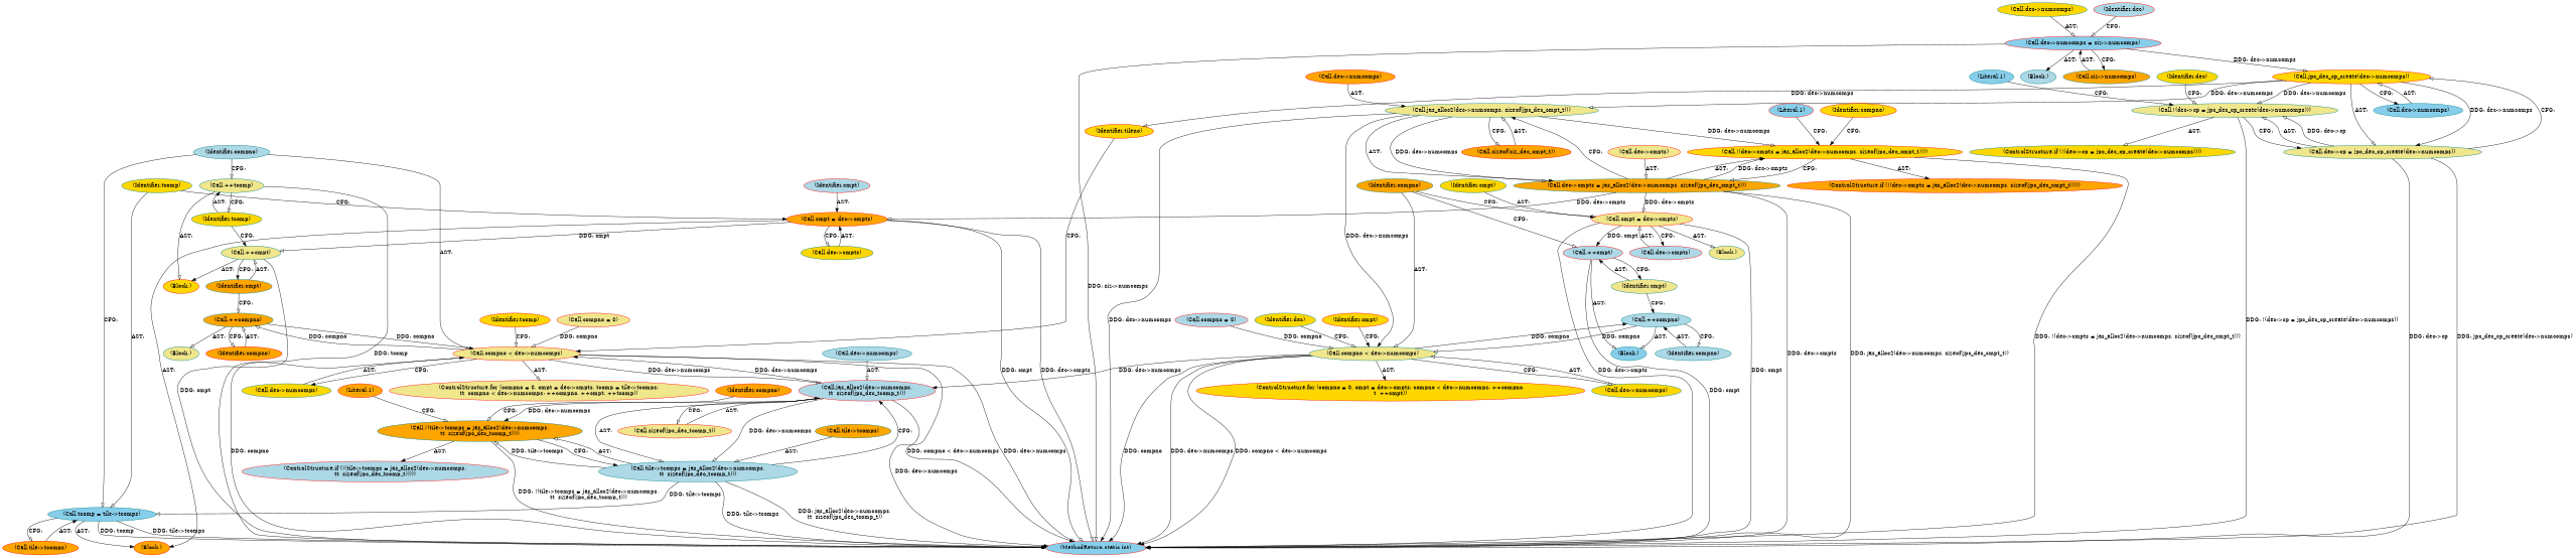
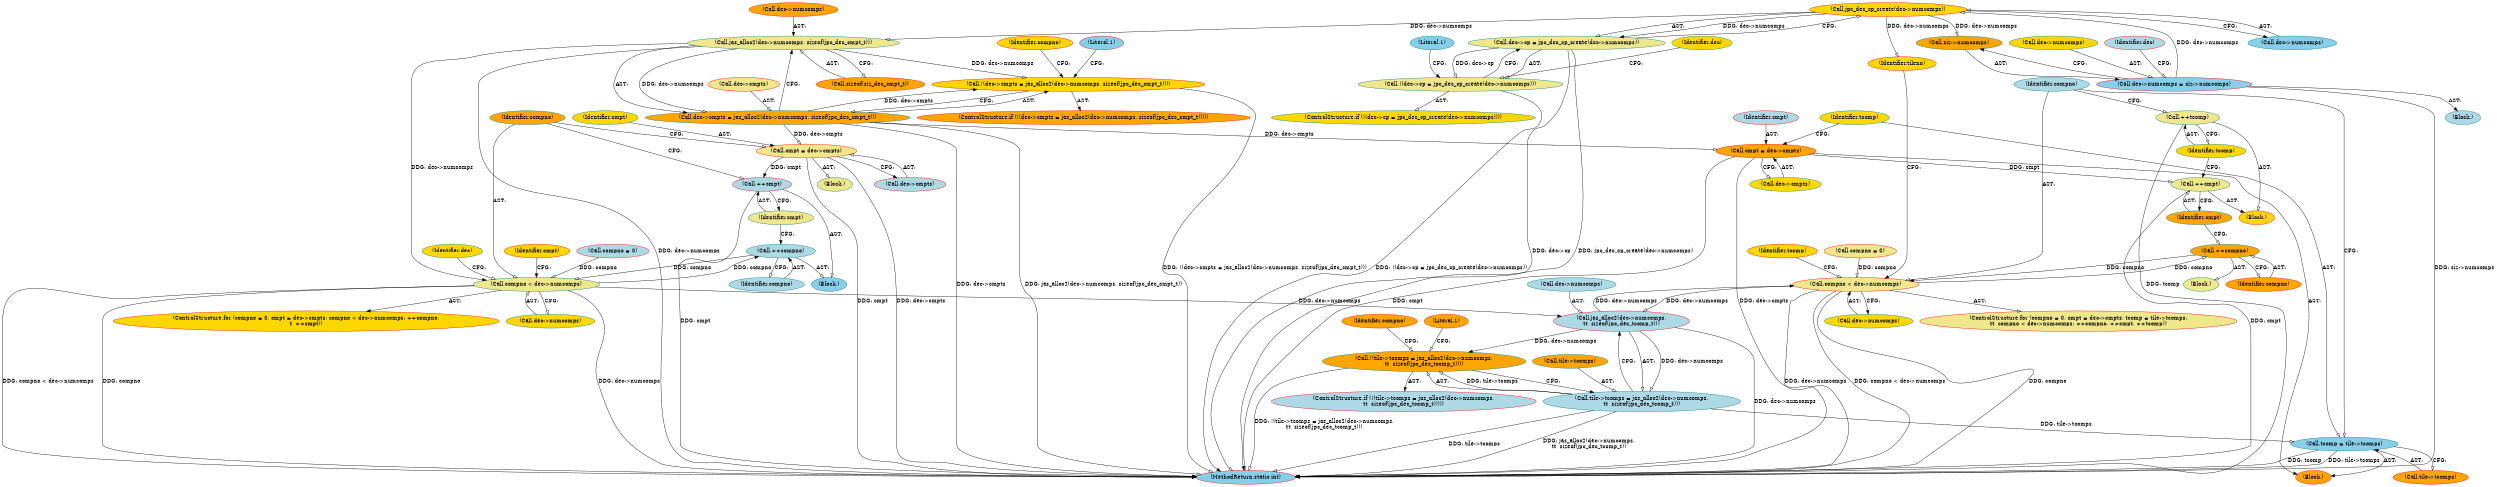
  digraph {
    node [color=teal fillcolor=gold style=filled]
    edge [arrowhead=onormal]
    n1 [color=red label="(Call,jpc_dec_cp_create(dec->numcomps))"]
    n2 [fillcolor=khaki label="(Call,!(dec->cp = jpc_dec_cp_create(dec->numcomps)))"]
    n3 [fillcolor=khaki label="(Call,dec->cp = jpc_dec_cp_create(dec->numcomps))"]
    n4 [fillcolor=khaki label="(Call,jas_alloc2(dec->numcomps, sizeof(jpc_dec_cmpt_t)))"]
    n5 [fillcolor=skyblue label="(Call,dec->numcomps)"]
    n6 [color=red label="(Identifier,tileno)"]
    n7 [color=red fillcolor=skyblue label="(MethodReturn,static int)"]
    n8 [label="(ControlStructure,if (!(dec->cp = jpc_dec_cp_create(dec->numcomps))))"]
    n9 [color=red label="(Call,!(dec->cmpts = jas_alloc2(dec->numcomps, sizeof(jpc_dec_cmpt_t))))"]
    n10 [fillcolor=orange label="(Call,dec->cmpts = jas_alloc2(dec->numcomps, sizeof(jpc_dec_cmpt_t)))"]
    n11 [fillcolor=khaki label="(Call,compno < dec->numcomps)"]
    n12 [color=red fillcolor=orange label="(Call,sizeof(siz_dec_cmpt_t))"]
    n13 [color=red fillcolor=skyblue label="(Call,dec->numcomps = siz->numcomps)"]
    n14 [fillcolor=lightblue label="(Block,)"]
    n15 [fillcolor=orange label="(Call,siz->numcomps)"]
    n16 [color=red fillcolor=orange label="(ControlStructure,if (!(dec->cmpts = jas_alloc2(dec->numcomps, sizeof(jpc_dec_cmpt_t)))))"]
    n17 [color=red fillcolor=khaki label="(Call,cmpt = dec->cmpts)"]
    n18 [color=red fillcolor=orange label="(Call,cmpt = dec->cmpts)"]
    n19 [fillcolor=lightblue label="(Call,++compno)"]
    n20 [color=red fillcolor=lightblue label="(Call,jas_alloc2(dec->numcomps,\n\t\t  sizeof(jpc_dec_tcomp_t)))"]
    n21 [color=red label="(ControlStructure,for (compno = 0, cmpt = dec->cmpts; compno < dec->numcomps; ++compno,\n\t  ++cmpt))"]
    n22 [label="(Call,dec->numcomps)"]
    n23 [color=red fillcolor=lightblue label="(Call,++cmpt)"]
    n24 [color=red fillcolor=lightblue label="(Call,dec->cmpts)"]
    n25 [fillcolor=khaki label="(Block,)"]
    n26 [fillcolor=khaki label="(Call,++cmpt)"]
    n27 [label="(Call,dec->cmpts)"]
    n28 [color=red fillcolor=orange label="(Block,)"]
    n29 [fillcolor=khaki label="(Identifier,cmpt)"]
    n30 [fillcolor=skyblue label="(Block,)"]
    n31 [fillcolor=orange label="(Identifier,cmpt)"]
    n32 [color=red label="(Block,)"]
    n33 [fillcolor=orange label="(Call,++compno)"]
    n34 [fillcolor=lightblue label="(Identifier,compno)"]
    n35 [fillcolor=orange label="(Call,!(tile->tcomps = jas_alloc2(dec->numcomps,\n\t\t  sizeof(jpc_dec_tcomp_t))))"]
    n36 [fillcolor=lightblue label="(Call,tile->tcomps = jas_alloc2(dec->numcomps,\n\t\t  sizeof(jpc_dec_tcomp_t)))"]
    n37 [color=red fillcolor=khaki label="(Call,compno < dec->numcomps)"]
-   n38 [color=red fillcolor=khaki label="(Call,sizeof(jpc_dec_tcomp_t))"]
    n39 [color=red fillcolor=lightblue label="(ControlStructure,if (!(tile->tcomps = jas_alloc2(dec->numcomps,\n\t\t  sizeof(jpc_dec_tcomp_t)))))"]
    n40 [fillcolor=skyblue label="(Call,tcomp = tile->tcomps)"]
    n41 [label="(Call,dec->numcomps)"]
    n42 [color=red fillcolor=khaki label="(ControlStructure,for (compno = 0, cmpt = dec->cmpts, tcomp = tile->tcomps;\n\t\t  compno < dec->numcomps; ++compno, ++cmpt, ++tcomp))"]
    n43 [color=red fillcolor=orange label="(Call,tile->tcomps)"]
    n44 [fillcolor=khaki label="(Call,++tcomp)"]
    n45 [label="(Identifier,tcomp)"]
    n46 [fillcolor=khaki label="(Block,)"]
    n47 [color=red fillcolor=orange label="(Identifier,compno)"]
    n48 [fillcolor=lightblue label="(Call,dec->numcomps)"]
    n49 [label="(Identifier,tcomp)"]
    n50 [fillcolor=orange label="(Identifier,compno)"]
    n51 [color=red fillcolor=lightblue label="(Call,compno = 0)"]
    n52 [color=red fillcolor=khaki label="(Call,compno = 0)"]
    n53 [label="(Identifier,dec)"]
    n54 [fillcolor=lightblue label="(Identifier,compno)"]
    n55 [label="(Call,dec->numcomps)"]
    n56 [color=red fillcolor=khaki label="(Call,dec->cmpts)"]
    n57 [color=red label="(Identifier,tcomp)"]
    n58 [label="(Identifier,dec)"]
    n59 [label="(Identifier,cmpt)"]
    n60 [color=red fillcolor=orange label="(Identifier,compno)"]
    n61 [color=red fillcolor=orange label="(Literal,1)"]
    n62 [color=red fillcolor=orange label="(Call,dec->numcomps)"]
    n63 [color=red fillcolor=lightblue label="(Identifier,dec)"]
    n64 [fillcolor=skyblue label="(Literal,1)"]
    n65 [color=red fillcolor=lightblue label="(Identifier,cmpt)"]
    n66 [color=red label="(Identifier,cmpt)"]
    n67 [color=red fillcolor=skyblue label="(Literal,1)"]
    n68 [color=red label="(Identifier,compno)"]
    n69 [fillcolor=orange label="(Call,tile->tcomps)"]
-   n1 -> n2 [label="DDG: dec->numcomps"]
+   n1 -> n15 [label="DDG: dec->numcomps"]
    n1 -> n3 [label="AST: "]
    n1 -> n3 [arrowhead=normal label="DDG: dec->numcomps"]
    n1 -> n4 [label="DDG: dec->numcomps"]
    n1 -> n5 [arrowhead=normal label="CFG: "]
    n1 -> n6 [label="DDG: dec->numcomps"]
    n2 -> n3 [arrowhead=normal label="CFG: "]
    n2 -> n7 [arrowhead=normal label="DDG: !(dec->cp = jpc_dec_cp_create(dec->numcomps))"]
    n2 -> n8 [label="AST: "]
    n3 -> n1 [label="CFG: "]
    n3 -> n2 [label="AST: "]
    n3 -> n2 [label="DDG: dec->cp"]
    n3 -> n7 [label="DDG: dec->cp"]
    n3 -> n7 [arrowhead=normal label="DDG: jpc_dec_cp_create(dec->numcomps)"]
    n4 -> n7 [arrowhead=normal label="DDG: dec->numcomps"]
    n4 -> n9 [label="DDG: dec->numcomps"]
    n4 -> n10 [arrowhead=normal label="AST: "]
    n4 -> n10 [label="DDG: dec->numcomps"]
    n4 -> n11 [arrowhead=normal label="DDG: dec->numcomps"]
    n4 -> n12 [label="CFG: "]
    n5 -> n1 [label="AST: "]
    n6 -> n37 [arrowhead=normal label="CFG: "]
    n9 -> n7 [label="DDG: !(dec->cmpts = jas_alloc2(dec->numcomps, sizeof(jpc_dec_cmpt_t)))"]
    n9 -> n10 [label="CFG: "]
    n9 -> n16 [arrowhead=normal label="AST: "]
    n10 -> n4 [arrowhead=normal label="CFG: "]
    n10 -> n7 [label="DDG: dec->cmpts"]
    n10 -> n7 [label="DDG: jas_alloc2(dec->numcomps, sizeof(jpc_dec_cmpt_t))"]
    n10 -> n9 [arrowhead=normal label="AST: "]
    n10 -> n9 [arrowhead=normal label="DDG: dec->cmpts"]
    n10 -> n17 [label="DDG: dec->cmpts"]
    n10 -> n18 [label="DDG: dec->cmpts"]
    n11 -> n7 [arrowhead=normal label="DDG: compno"]
    n11 -> n7 [arrowhead=normal label="DDG: dec->numcomps"]
    n11 -> n7 [arrowhead=normal label="DDG: compno < dec->numcomps"]
    n11 -> n19 [arrowhead=normal label="DDG: compno"]
    n11 -> n20 [arrowhead=normal label="DDG: dec->numcomps"]
    n11 -> n21 [arrowhead=normal label="AST: "]
    n11 -> n22 [label="CFG: "]
    n12 -> n4 [label="AST: "]
    n13 -> n1 [label="DDG: dec->numcomps"]
    n13 -> n7 [label="DDG: siz->numcomps"]
    n13 -> n14 [arrowhead=normal label="AST: "]
    n13 -> n15 [arrowhead=normal label="CFG: "]
    n15 -> n13 [arrowhead=normal label="AST: "]
    n17 -> n7 [arrowhead=normal label="DDG: dec->cmpts"]
    n17 -> n7 [label="DDG: cmpt"]
    n17 -> n23 [arrowhead=normal label="DDG: cmpt"]
    n17 -> n24 [arrowhead=normal label="CFG: "]
    n17 -> n25 [label="AST: "]
    n18 -> n7 [label="DDG: cmpt"]
    n18 -> n7 [label="DDG: dec->cmpts"]
    n18 -> n26 [label="DDG: cmpt"]
    n18 -> n27 [label="CFG: "]
    n18 -> n28 [arrowhead=normal label="AST: "]
    n19 -> n11 [label="DDG: compno"]
    n19 -> n30 [label="AST: "]
    n19 -> n34 [label="CFG: "]
    n20 -> n7 [arrowhead=normal label="DDG: dec->numcomps"]
    n20 -> n35 [arrowhead=normal label="DDG: dec->numcomps"]
    n20 -> n36 [label="AST: "]
    n20 -> n36 [label="DDG: dec->numcomps"]
    n20 -> n37 [arrowhead=normal label="DDG: dec->numcomps"]
-   n20 -> n38 [label="CFG: "]
    n22 -> n11 [label="AST: "]
    n23 -> n7 [arrowhead=normal label="DDG: cmpt"]
    n23 -> n29 [arrowhead=normal label="CFG: "]
    n23 -> n30 [label="AST: "]
    n24 -> n17 [label="AST: "]
    n26 -> n7 [arrowhead=normal label="DDG: cmpt"]
    n26 -> n31 [arrowhead=normal label="CFG: "]
    n26 -> n32 [arrowhead=normal label="AST: "]
    n27 -> n18 [arrowhead=normal label="AST: "]
    n29 -> n19 [arrowhead=normal label="CFG: "]
    n29 -> n23 [arrowhead=normal label="AST: "]
    n31 -> n26 [label="AST: "]
    n31 -> n33 [label="CFG: "]
    n33 -> n37 [arrowhead=normal label="DDG: compno"]
    n33 -> n46 [label="AST: "]
    n33 -> n47 [label="CFG: "]
    n34 -> n19 [arrowhead=normal label="AST: "]
    n35 -> n7 [label="DDG: !(tile->tcomps = jas_alloc2(dec->numcomps,\n\t\t  sizeof(jpc_dec_tcomp_t)))"]
    n35 -> n36 [arrowhead=normal label="CFG: "]
    n35 -> n39 [arrowhead=normal label="AST: "]
    n36 -> n7 [label="DDG: jas_alloc2(dec->numcomps,\n\t\t  sizeof(jpc_dec_tcomp_t))"]
    n36 -> n7 [label="DDG: tile->tcomps"]
    n36 -> n20 [arrowhead=normal label="CFG: "]
    n36 -> n35 [label="AST: "]
    n36 -> n35 [label="DDG: tile->tcomps"]
    n36 -> n40 [label="DDG: tile->tcomps"]
    n37 -> n7 [label="DDG: compno"]
    n37 -> n7 [label="DDG: dec->numcomps"]
    n37 -> n7 [arrowhead=normal label="DDG: compno < dec->numcomps"]
    n37 -> n20 [label="DDG: dec->numcomps"]
    n37 -> n33 [label="DDG: compno"]
    n37 -> n41 [arrowhead=normal label="CFG: "]
    n37 -> n42 [label="AST: "]
-   n38 -> n20 [arrowhead=normal label="AST: "]
    n40 -> n7 [arrowhead=normal label="DDG: tcomp"]
    n40 -> n7 [arrowhead=normal label="DDG: tile->tcomps"]
    n40 -> n28 [arrowhead=normal label="AST: "]
    n40 -> n43 [label="CFG: "]
    n41 -> n37 [arrowhead=normal label="AST: "]
    n43 -> n40 [arrowhead=normal label="AST: "]
    n44 -> n7 [label="DDG: tcomp"]
    n44 -> n32 [label="AST: "]
    n44 -> n45 [label="CFG: "]
    n45 -> n26 [arrowhead=normal label="CFG: "]
    n45 -> n44 [arrowhead=normal label="AST: "]
    n47 -> n33 [label="AST: "]
    n48 -> n20 [label="AST: "]
    n49 -> n18 [arrowhead=normal label="CFG: "]
    n49 -> n40 [label="AST: "]
    n50 -> n11 [label="AST: "]
    n50 -> n17 [label="CFG: "]
    n50 -> n23 [label="CFG: "]
    n51 -> n11 [label="DDG: compno"]
    n52 -> n37 [label="DDG: compno"]
    n53 -> n11 [label="CFG: "]
    n54 -> n37 [label="AST: "]
    n54 -> n40 [label="CFG: "]
    n54 -> n44 [label="CFG: "]
    n55 -> n13 [label="AST: "]
    n56 -> n10 [label="AST: "]
    n57 -> n37 [label="CFG: "]
    n58 -> n2 [label="CFG: "]
    n59 -> n17 [arrowhead=normal label="AST: "]
    n60 -> n35 [label="CFG: "]
    n61 -> n35 [label="CFG: "]
    n62 -> n4 [arrowhead=normal label="AST: "]
    n63 -> n13 [label="CFG: "]
    n64 -> n2 [arrowhead=normal label="CFG: "]
    n65 -> n18 [arrowhead=normal label="AST: "]
    n66 -> n11 [arrowhead=normal label="CFG: "]
    n67 -> n9 [arrowhead=normal label="CFG: "]
    n68 -> n9 [arrowhead=normal label="CFG: "]
    n69 -> n36 [label="AST: "]
  }
